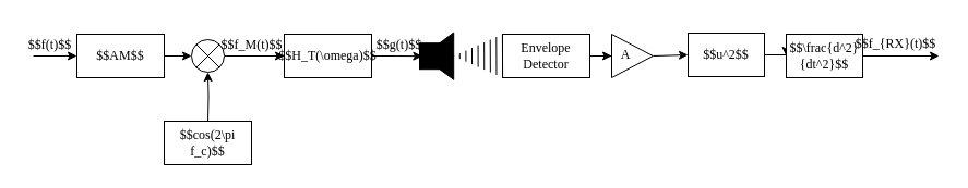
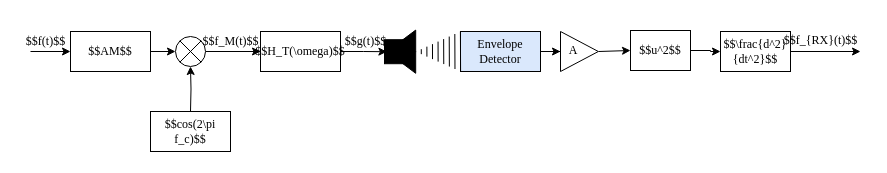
  <mxCell id="0" />
  <mxCell id="1" parent="0" />
  <mxCell id="2" style="edgeStyle=orthogonalEdgeStyle;rounded=0;orthogonalLoop=1;jettySize=auto;html=1;exitX=1;exitY=0.5;exitDx=0;exitDy=0;entryX=0;entryY=0.5;entryDx=0;entryDy=0;fontFamily=CMU Serif Roman;" edge="1" parent="1" source="3" target="6"><mxGeometry relative="1" as="geometry" /></mxCell>
  <mxCell id="3" value="&lt;font face=&quot;CMU Serif Roman&quot;&gt;$$AM$$&lt;/font&gt;" style="rounded=0;whiteSpace=wrap;html=1;" vertex="1" parent="1"><mxGeometry x="70" y="31" width="80" height="40" as="geometry" /></mxCell>
  <mxCell id="4" value="" style="endArrow=classic;html=1;rounded=0;fontFamily=CMU Serif Roman;entryX=0;entryY=0.5;entryDx=0;entryDy=0;" edge="1" parent="1" target="3"><mxGeometry width="50" height="50" relative="1" as="geometry"><mxPoint x="30" y="51" as="sourcePoint" /><mxPoint x="120" y="131" as="targetPoint" /></mxGeometry></mxCell>
  <mxCell id="5" value="" style="edgeStyle=orthogonalEdgeStyle;rounded=0;orthogonalLoop=1;jettySize=auto;html=1;fontFamily=CMU Serif Roman;" edge="1" parent="1" source="6" target="11"><mxGeometry relative="1" as="geometry" /></mxCell>
  <mxCell id="6" value="" style="shape=sumEllipse;perimeter=ellipsePerimeter;whiteSpace=wrap;html=1;backgroundOutline=1;fontFamily=CMU Serif Roman;" vertex="1" parent="1"><mxGeometry x="175" y="36" width="30" height="30" as="geometry" /></mxCell>
  <mxCell id="7" value="" style="edgeStyle=orthogonalEdgeStyle;rounded=0;orthogonalLoop=1;jettySize=auto;html=1;fontFamily=CMU Serif Roman;" edge="1" parent="1" target="6"><mxGeometry relative="1" as="geometry"><mxPoint x="190" y="111" as="sourcePoint" /></mxGeometry></mxCell>
  <mxCell id="8" value="&lt;font face=&quot;CMU Serif Roman&quot;&gt;$$cos(2\pi f_c)$$&lt;/font&gt;" style="rounded=0;whiteSpace=wrap;html=1;" vertex="1" parent="1"><mxGeometry x="150" y="111" width="80" height="40" as="geometry" /></mxCell>
  <mxCell id="9" value="$$f(t)$$" style="text;html=1;align=center;verticalAlign=middle;resizable=0;points=[];autosize=1;strokeColor=none;fillColor=none;fontFamily=CMU Serif Roman;" vertex="1" parent="1"><mxGeometry y="31" width="50" height="20" as="geometry" x="20" /></mxCell>
  <mxCell id="10" value="" style="edgeStyle=orthogonalEdgeStyle;rounded=0;orthogonalLoop=1;jettySize=auto;html=1;fontFamily=CMU Serif Roman;" edge="1" parent="1" source="11" target="14"><mxGeometry relative="1" as="geometry" /></mxCell>
  <mxCell id="11" value="&lt;font face=&quot;CMU Serif Roman&quot;&gt;$$H_T(\omega)$$&lt;/font&gt;" style="rounded=0;whiteSpace=wrap;html=1;" vertex="1" parent="1"><mxGeometry x="260" y="31" width="80" height="40" as="geometry" /></mxCell>
  <mxCell id="12" value="" style="group;fillColor=none;rotation=0;" vertex="1" connectable="0" parent="1"><mxGeometry x="384" y="20" width="33.6" height="60" as="geometry" /></mxCell>
  <mxCell id="13" value="" style="rounded=0;whiteSpace=wrap;html=1;fillColor=#000000;rotation=0;" vertex="1" parent="12"><mxGeometry y="19.2" width="24" height="24" as="geometry" /></mxCell>
  <mxCell id="14" value="" style="triangle;whiteSpace=wrap;html=1;rotation=-180;fillColor=#000000;" vertex="1" parent="12"><mxGeometry x="2.4" y="9.6" width="28.8" height="43.2" as="geometry" /></mxCell>
  <mxCell id="15" value="$$g(t)$$" style="text;html=1;align=center;verticalAlign=middle;resizable=0;points=[];autosize=1;strokeColor=none;fillColor=none;fontFamily=CMU Serif Roman;" vertex="1" parent="1"><mxGeometry x="335" y="31" width="60" height="20" as="geometry" /></mxCell>
  <mxCell id="16" value="$$f_M(t)$$" style="text;html=1;align=center;verticalAlign=middle;resizable=0;points=[];autosize=1;strokeColor=none;fillColor=none;fontFamily=CMU Serif Roman;" vertex="1" parent="1"><mxGeometry x="195" y="31" width="70" height="20" as="geometry" /></mxCell>
  <mxCell id="17" style="edgeStyle=orthogonalEdgeStyle;rounded=0;orthogonalLoop=1;jettySize=auto;html=1;exitX=1;exitY=0.5;exitDx=0;exitDy=0;fontFamily=CMU Serif Roman;" edge="1" parent="1" source="18" target="20"><mxGeometry relative="1" as="geometry" /></mxCell>
- <mxCell id="18" value="&lt;font face=&quot;CMU Serif Roman&quot;&gt;Envelope Detector&lt;/font&gt;" style="rounded=0;whiteSpace=wrap;html=1;" vertex="1" parent="1"><mxGeometry x="460" y="31" width="80" height="40" as="geometry" /></mxCell>
+ <mxCell id="18" value="&lt;font face=&quot;CMU Serif Roman&quot;&gt;Envelope Detector&lt;/font&gt;" style="rounded=0;whiteSpace=wrap;html=1;fillColor=#dae8fc;" vertex="1" parent="1"><mxGeometry x="460" y="31" width="80" height="40" as="geometry" /></mxCell>
  <mxCell id="19" value="" style="shape=mxgraph.arrows2.wedgeArrowDashed;html=1;bendable=0;rounded=0;fontFamily=CMU Serif Roman;entryX=0;entryY=0.5;entryDx=0;entryDy=0;" edge="1" parent="1" target="14"><mxGeometry width="100" height="100" relative="1" as="geometry"><mxPoint x="460" y="51" as="sourcePoint" /><mxPoint x="450" y="171" as="targetPoint" /></mxGeometry></mxCell>
  <mxCell id="20" value="" style="triangle;whiteSpace=wrap;html=1;fontFamily=CMU Serif Roman;align=center;" vertex="1" parent="1"><mxGeometry x="560" y="31" width="37.85" height="40" as="geometry" /></mxCell>
  <mxCell id="21" value="A" style="text;html=1;strokeColor=none;fillColor=none;align=center;verticalAlign=middle;whiteSpace=wrap;rounded=0;fontFamily=CMU Serif Roman;" vertex="1" parent="1"><mxGeometry x="543" y="35" width="60" height="30" as="geometry" /></mxCell>
  <mxCell id="22" value="" style="edgeStyle=orthogonalEdgeStyle;rounded=0;orthogonalLoop=1;jettySize=auto;html=1;fontFamily=CMU Serif Roman;" edge="1" parent="1" source="23" target="25"><mxGeometry relative="1" as="geometry" /></mxCell>
- <mxCell id="23" value="&lt;font face=&quot;CMU Serif Roman&quot;&gt;$$u^2$$&lt;/font&gt;" style="rounded=0;whiteSpace=wrap;html=1;" vertex="1" parent="1"><mxGeometry x="630" y="30" width="70" height="40" as="geometry" /></mxCell>
+ <mxCell id="23" value="&lt;font face=&quot;CMU Serif Roman&quot;&gt;$$u^2$$&lt;/font&gt;" style="rounded=0;whiteSpace=wrap;html=1;" vertex="1" parent="1"><mxGeometry x="630" y="30" width="60" height="40" as="geometry" /></mxCell>
  <mxCell id="24" value="" style="endArrow=classic;html=1;rounded=0;fontFamily=CMU Serif Roman;entryX=0;entryY=0.5;entryDx=0;entryDy=0;" edge="1" parent="1" target="23"><mxGeometry width="50" height="50" relative="1" as="geometry"><mxPoint x="598" y="51" as="sourcePoint" /><mxPoint x="660" y="-9" as="targetPoint" /></mxGeometry></mxCell>
  <mxCell id="25" value="&lt;font face=&quot;CMU Serif Roman&quot;&gt;$$\frac{d^2}{dt^2}$$&lt;/font&gt;" style="rounded=0;whiteSpace=wrap;html=1;" vertex="1" parent="1"><mxGeometry x="720" y="31" width="70" height="40" as="geometry" /></mxCell>
  <mxCell id="26" value="" style="endArrow=classic;html=1;rounded=0;fontFamily=CMU Serif Roman;exitX=1;exitY=0.5;exitDx=0;exitDy=0;" edge="1" parent="1" source="25"><mxGeometry width="50" height="50" relative="1" as="geometry"><mxPoint x="810" y="71" as="sourcePoint" /><mxPoint x="860" y="51" as="targetPoint" /></mxGeometry></mxCell>
  <mxCell id="27" value="$$f_{RX}(t)$$" style="text;html=1;align=center;verticalAlign=middle;resizable=0;points=[];autosize=1;strokeColor=none;fillColor=none;fontFamily=CMU Serif Roman;" vertex="1" parent="1"><mxGeometry x="775" y="30" width="90" height="20" as="geometry" /></mxCell>
